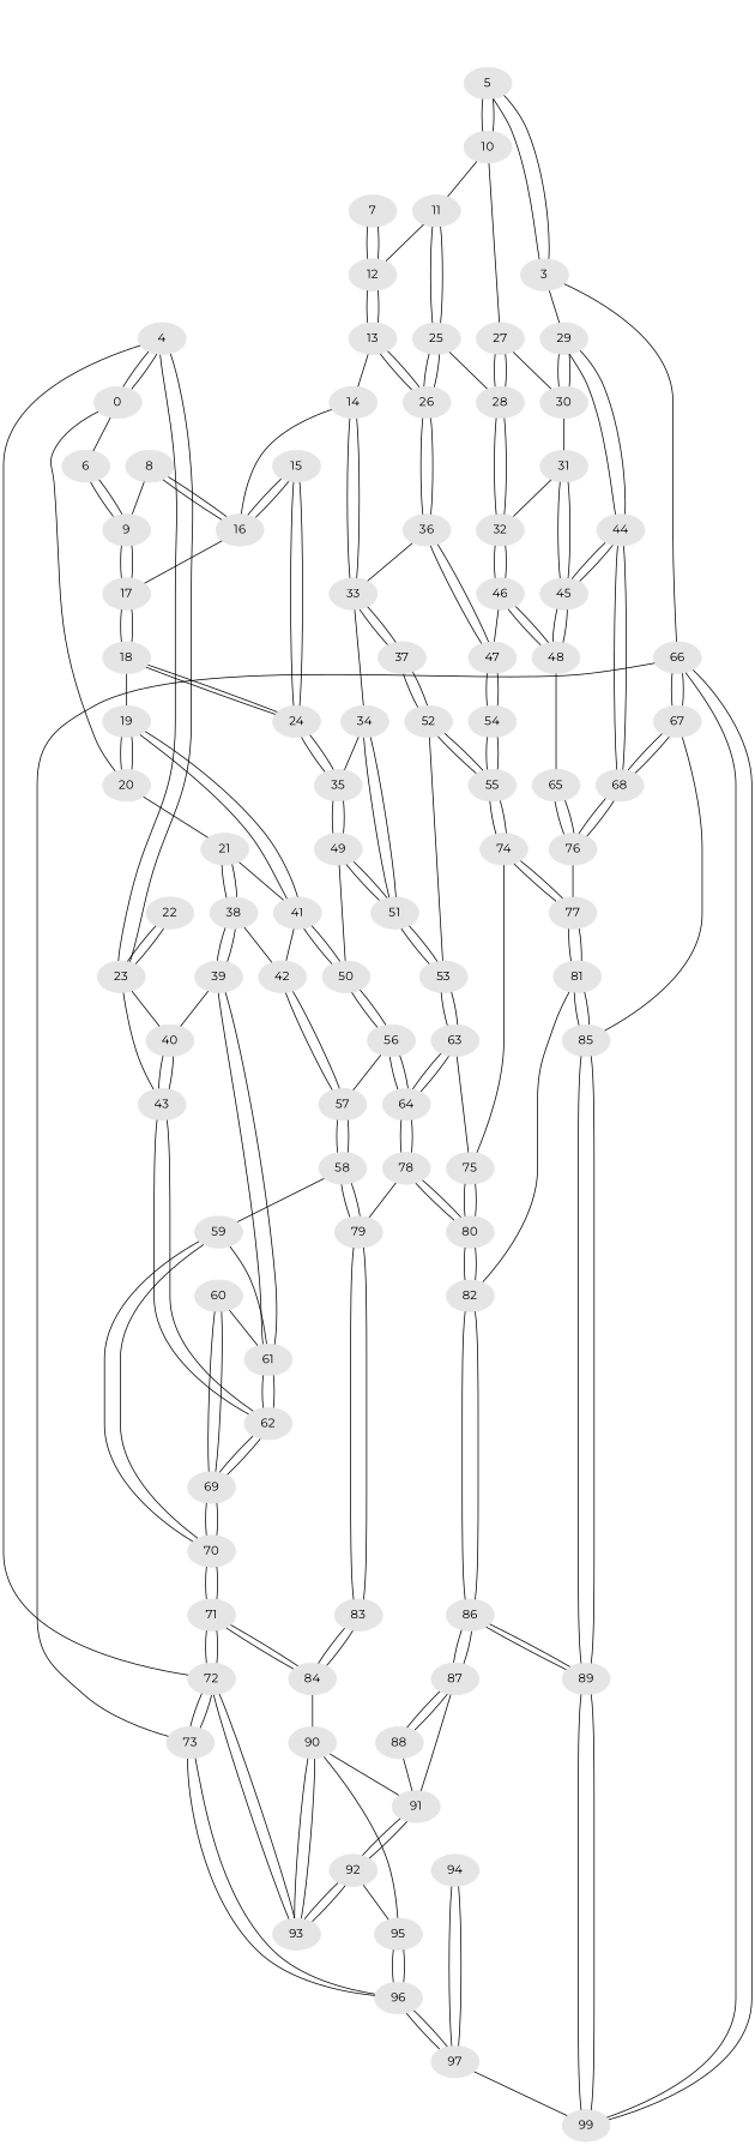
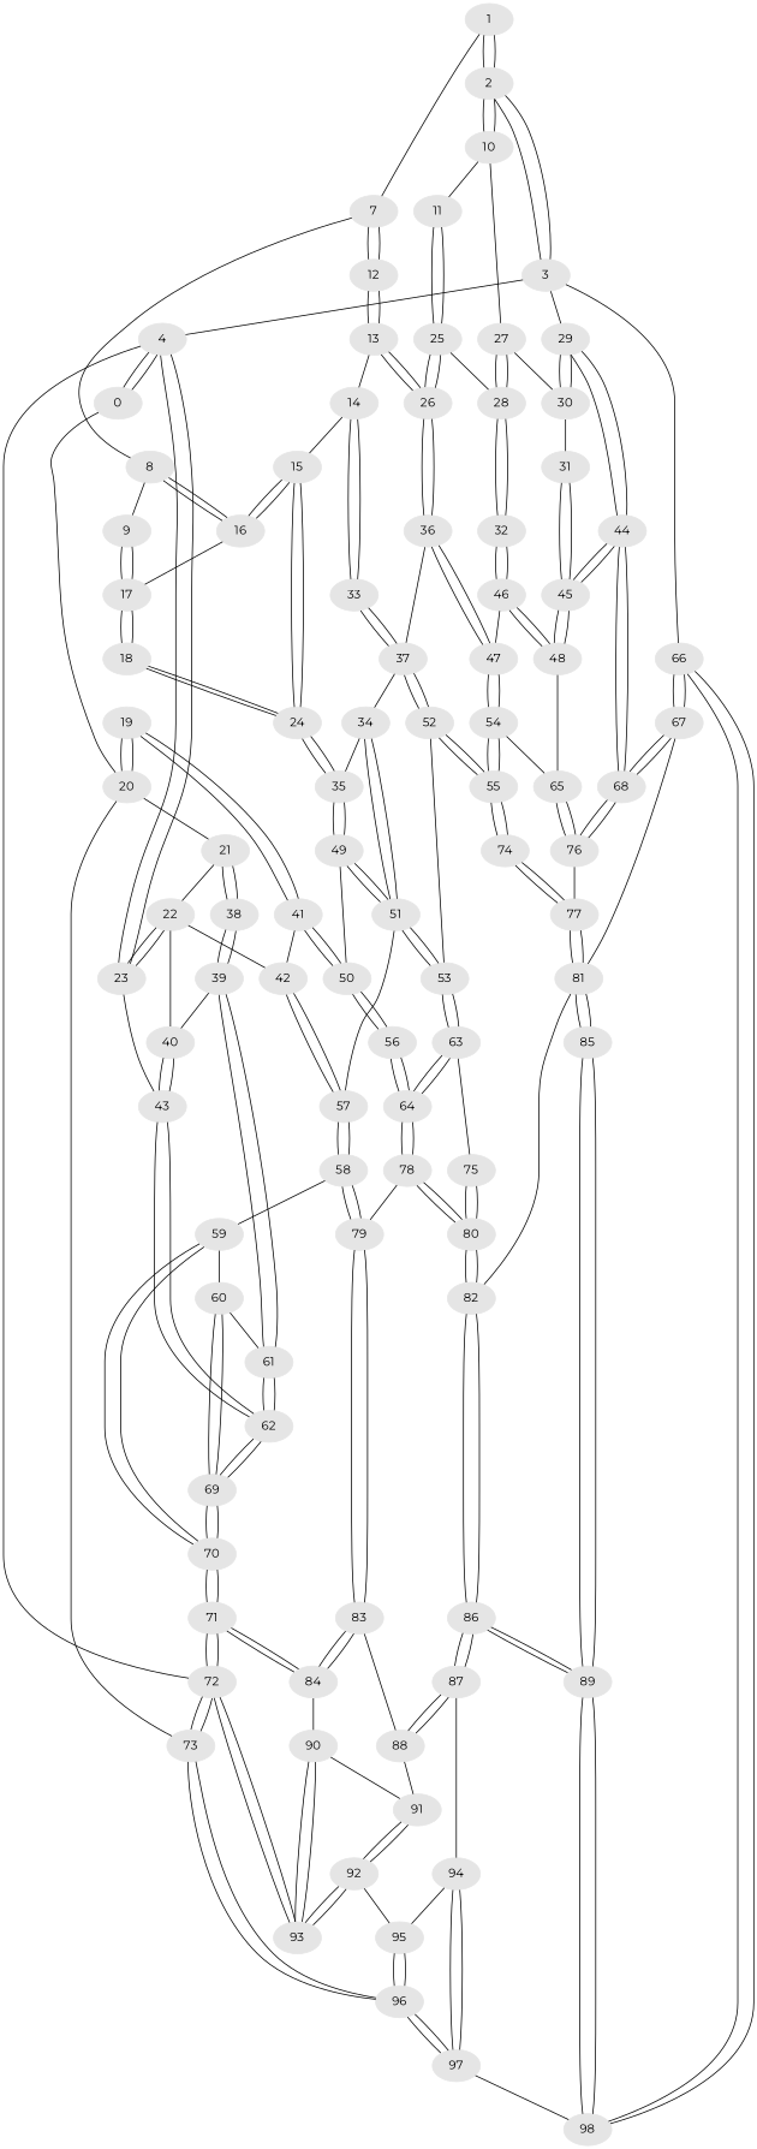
  graph {
    fontname=Montserrat
    node [color=gray90 fontname=Montserrat style=filled]
    edge [fontname=Montserrat]
-   2 [label=5]
+   1
+   2
    7
    3
    10
    8
    12
    4
    29
    66
    11
    27
    n13 [label=0]
    23
    72
    30
    44
    73
    67
-   98 [label=99]
-   6
+   98
    20
    43
    96
    9
    21
    17
    16
    13
    18
    25
    28
    26
    14
    15
    33
    36
    24
    34
    37
    35
    19
    41
    42
    50
    22
    38
    40
    39
    62
    49
    32
    47
    31
    46
    45
    68
    48
    51
    52
    53
    54
    55
    61
    57
    56
    58
    69
    76
    65
    64
    63
    74
    75
    77
    78
    59
    79
    60
    70
    83
    71
    80
    85
    89
    84
    93
    90
    97
    81
    82
    88
    86
    87
    91
    94
    95
    92
+   1 -- 2
+   1 -- 2
+   1 -- 7
    2 -- 3
    2 -- 3
    2 -- 10
    2 -- 10
+   7 -- 8
    7 -- 12
    7 -- 12
+   3 -- 4
    3 -- 29
    3 -- 66
    10 -- 11
    10 -- 27
    8 -- 9
    8 -- 16
    8 -- 16
    12 -- 13
    12 -- 13
    4 -- n13
    4 -- n13
    4 -- 23
    4 -- 23
    4 -- 72
    29 -- 30
    29 -- 30
    29 -- 44
    29 -- 44
-   66 -- 73
+   20 -- 73
    66 -- 67
    66 -- 67
    66 -- 98
    66 -- 98
-   11 -- 12
    11 -- 25
    11 -- 25
    27 -- 30
    27 -- 28
    27 -- 28
-   n13 -- 6
    n13 -- 20
    23 -- 43
    72 -- 73
    72 -- 73
    72 -- 93
    72 -- 93
    30 -- 31
    44 -- 45
    44 -- 45
    44 -- 68
    44 -- 68
    73 -- 96
    73 -- 96
    67 -- 68
    67 -- 68
-   67 -- 85
-   6 -- 9
-   6 -- 9
+   67 -- 81
    20 -- 21
    43 -- 62
    43 -- 62
    96 -- 97
    96 -- 97
    9 -- 17
    9 -- 17
-   21 -- 41
+   21 -- 22
    21 -- 38
    21 -- 38
    17 -- 18
    17 -- 18
    16 -- 17
    13 -- 26
    13 -- 26
    13 -- 14
    18 -- 24
    18 -- 24
-   18 -- 19
    25 -- 28
    25 -- 26
    25 -- 26
    28 -- 32
    28 -- 32
    26 -- 36
    26 -- 36
-   14 -- 16
+   14 -- 15
    14 -- 33
    14 -- 33
    15 -- 16
    15 -- 16
    15 -- 24
    15 -- 24
-   33 -- 34
+   37 -- 34
    33 -- 37
    33 -- 37
-   36 -- 33
+   36 -- 37
    36 -- 47
    36 -- 47
    24 -- 35
    24 -- 35
    34 -- 35
    34 -- 51
    34 -- 51
    37 -- 52
    37 -- 52
    35 -- 49
    35 -- 49
    19 -- 20
    19 -- 20
    19 -- 41
    19 -- 41
    41 -- 42
    41 -- 50
    41 -- 50
    42 -- 57
    42 -- 57
    50 -- 56
    50 -- 56
    22 -- 23
    22 -- 23
-   23 -- 40
-   38 -- 42
+   22 -- 40
+   22 -- 42
    38 -- 39
    38 -- 39
    40 -- 43
    40 -- 43
    39 -- 40
    39 -- 61
    39 -- 61
    62 -- 69
    62 -- 69
    49 -- 50
    49 -- 51
    49 -- 51
    32 -- 46
    32 -- 46
    47 -- 54
    47 -- 54
-   31 -- 32
    31 -- 45
    31 -- 45
    46 -- 47
    46 -- 48
    46 -- 48
    45 -- 48
    45 -- 48
    68 -- 76
    68 -- 76
    48 -- 65
    51 -- 53
    51 -- 53
    52 -- 53
    52 -- 55
    52 -- 55
    53 -- 63
    53 -- 63
    54 -- 55
    54 -- 55
+   54 -- 65
    55 -- 74
    55 -- 74
    61 -- 62
    61 -- 62
    57 -- 58
    57 -- 58
-   56 -- 57
+   51 -- 57
    56 -- 64
    56 -- 64
    58 -- 59
    58 -- 79
    58 -- 79
    69 -- 70
    69 -- 70
    76 -- 77
    65 -- 76
    65 -- 76
    64 -- 78
    64 -- 78
    63 -- 64
    63 -- 64
    63 -- 75
-   74 -- 75
    74 -- 77
    74 -- 77
    75 -- 80
    75 -- 80
    77 -- 81
    77 -- 81
    78 -- 79
    78 -- 80
    78 -- 80
-   59 -- 61
+   59 -- 60
    59 -- 70
    59 -- 70
    79 -- 83
    79 -- 83
    60 -- 61
    60 -- 69
    60 -- 69
    70 -- 71
    70 -- 71
    83 -- 84
    83 -- 84
+   83 -- 88
    71 -- 72
    71 -- 72
    71 -- 84
    71 -- 84
    80 -- 82
    80 -- 82
    85 -- 89
    85 -- 89
    89 -- 98
    89 -- 98
    84 -- 90
    90 -- 93
    90 -- 93
    90 -- 91
    97 -- 98
    81 -- 85
    81 -- 85
    81 -- 82
    82 -- 86
    82 -- 86
    88 -- 91
    86 -- 89
    86 -- 89
    86 -- 87
    86 -- 87
    87 -- 88
    87 -- 88
-   87 -- 91
+   87 -- 94
    91 -- 92
    91 -- 92
    94 -- 97
    94 -- 97
-   90 -- 95
+   94 -- 95
    95 -- 96
    95 -- 96
    92 -- 93
    92 -- 93
    92 -- 95
  }
